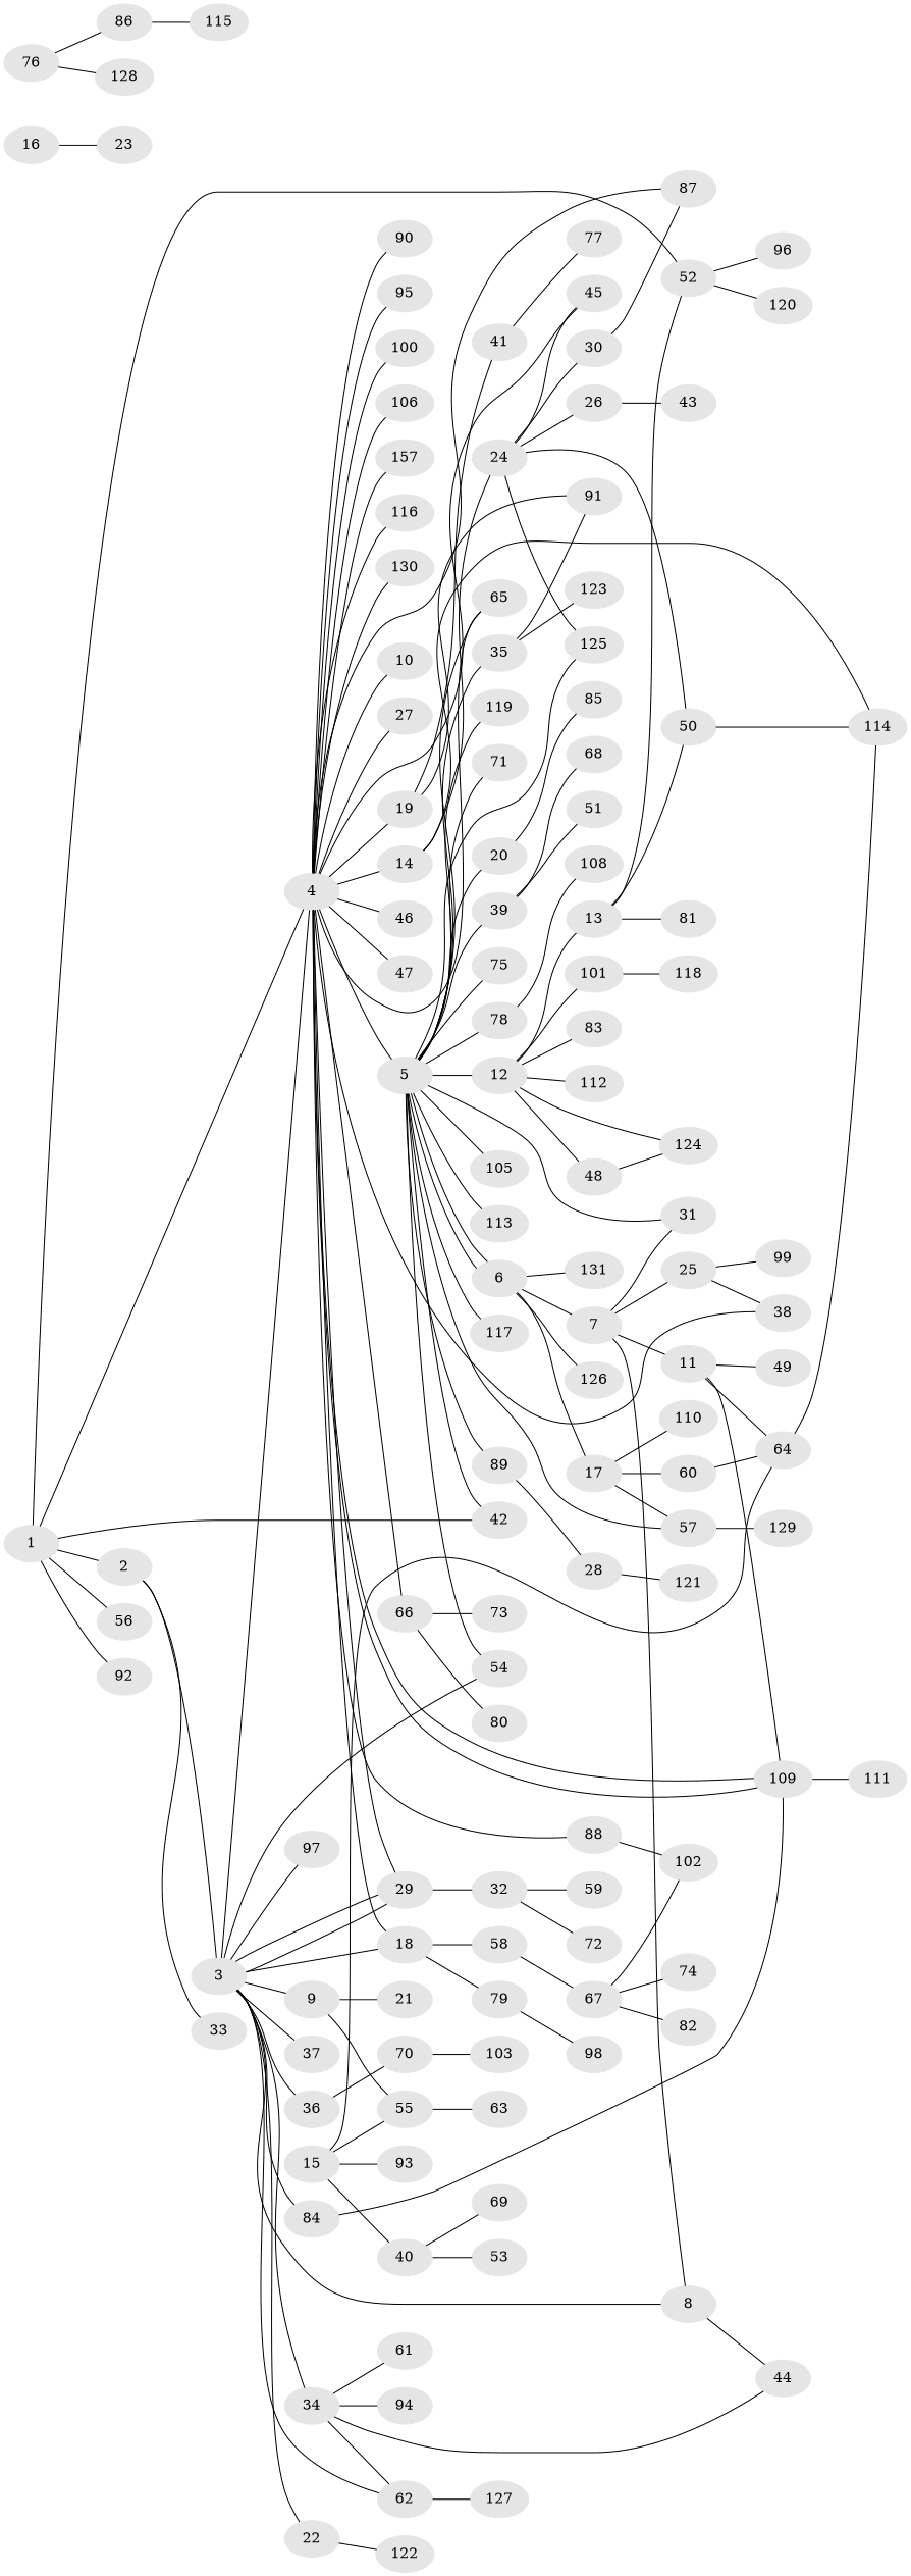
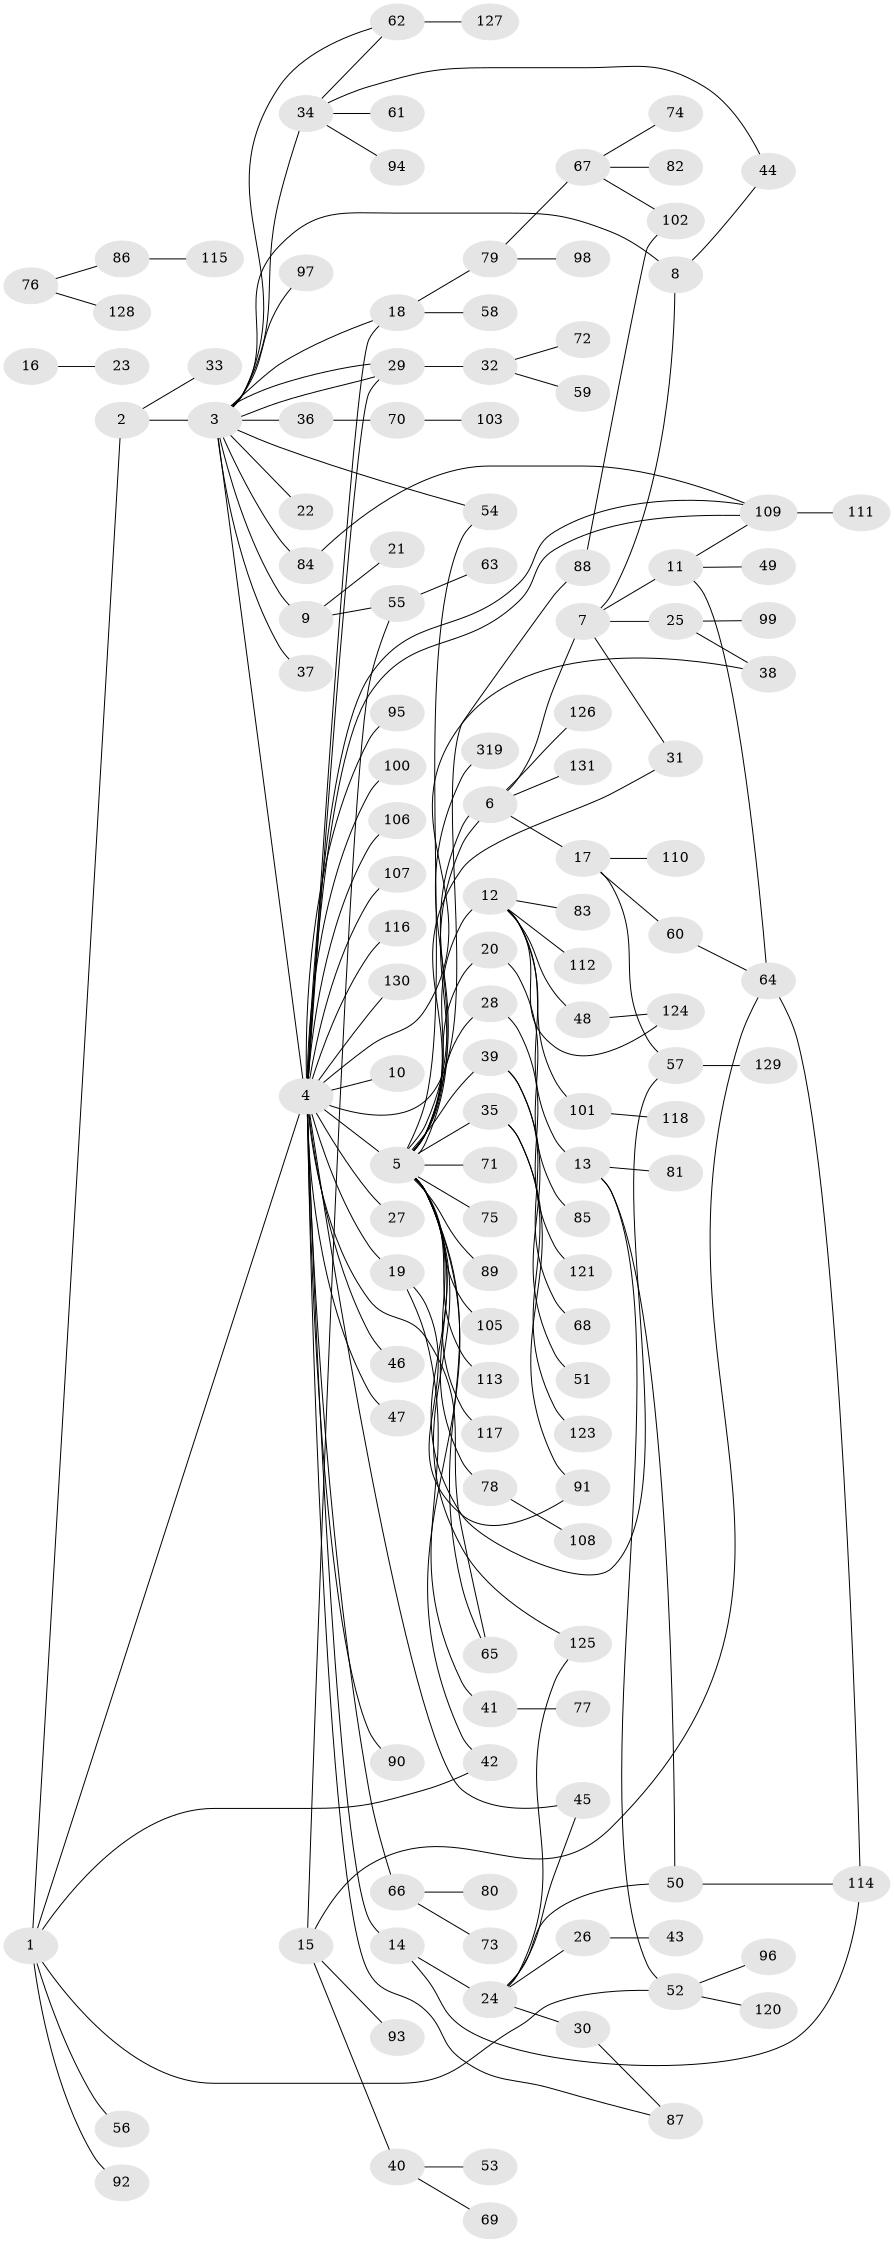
  graph {
    rankdir=LR
    node [color=gray90 style=filled]
    1
    2
    4
    42
    52
    56
    92
    3
    33
    18
    29
    5
    10
    14
    19
    27
    38
    45
    46
    47
    65
    66
    87
    88
    90
    95
    100
    106
-   107 [label=157]
+   107
    109
    116
    130
    96
    120
    8
    9
    22
    34
    36
    37
    54
    62
    84
    97
    44
    21
    55
    58
    79
-   122
    32
    61
    94
    70
    127
    6
    12
    20
    28
    31
    35
    39
    57
    71
    75
    78
    89
    105
    113
    117
-   119
+   119 [label=319]
    125
    24
    114
    41
    91
    73
    80
    102
    111
    7
    17
    126
    131
    13
    48
    83
    101
    112
    124
    16
    23
    85
    121
    123
    51
    68
    129
    76
    86
    128
    108
    11
    25
    60
    110
    49
    64
    99
    63
    15
    40
    93
    50
    81
    118
    26
    30
    53
    69
    67
    98
    77
    43
    59
    72
    103
    74
    82
    115
    1 -- 2
    1 -- 4
    1 -- 42
    1 -- 52
    1 -- 56
    1 -- 92
    2 -- 3
    2 -- 33
    4 -- 18
    4 -- 29
    4 -- 5
    4 -- 10
    4 -- 14
    4 -- 19
    4 -- 27
    4 -- 38
    4 -- 45
    4 -- 46
    4 -- 47
    4 -- 65
    4 -- 66
    4 -- 87
    4 -- 88
    4 -- 90
    4 -- 95
    4 -- 100
    4 -- 106
    4 -- 107
    4 -- 109
    4 -- 109
    4 -- 116
    4 -- 130
    52 -- 96
    52 -- 120
    3 -- 4
    3 -- 18
    3 -- 29
    3 -- 29
    3 -- 8
    3 -- 9
    3 -- 22
    3 -- 34
    3 -- 36
    3 -- 37
    3 -- 54
    3 -- 62
    3 -- 84
    3 -- 97
    18 -- 58
    18 -- 79
    29 -- 32
    5 -- 42
    5 -- 65
    5 -- 54
    5 -- 6
    5 -- 6
    5 -- 12
    5 -- 20
-   89 -- 28
+   5 -- 28
    5 -- 31
    5 -- 35
    5 -- 39
    5 -- 57
    5 -- 71
    5 -- 75
    5 -- 78
    5 -- 89
    5 -- 105
    5 -- 113
    5 -- 117
    5 -- 119
    5 -- 125
    14 -- 24
    14 -- 114
    19 -- 41
    19 -- 91
    66 -- 73
    66 -- 80
    88 -- 102
    109 -- 111
    8 -- 44
    9 -- 21
    9 -- 55
-   22 -- 122
    34 -- 62
    34 -- 44
    34 -- 61
    34 -- 94
    36 -- 70
    62 -- 127
    84 -- 109
    55 -- 63
-   58 -- 67
+   79 -- 67
    79 -- 98
    32 -- 59
    32 -- 72
    70 -- 103
    6 -- 7
    6 -- 17
    6 -- 126
    6 -- 131
    12 -- 13
    12 -- 48
    12 -- 83
    12 -- 101
    12 -- 112
    12 -- 124
    20 -- 85
    28 -- 121
    35 -- 91
    35 -- 123
    39 -- 51
    39 -- 68
    57 -- 129
    78 -- 108
    24 -- 45
    24 -- 125
    24 -- 50
    24 -- 26
    24 -- 30
    41 -- 77
    7 -- 8
    7 -- 31
    7 -- 11
    7 -- 25
    17 -- 57
    17 -- 60
    17 -- 110
    13 -- 52
    13 -- 50
    13 -- 81
    48 -- 124
    101 -- 118
    16 -- 23
    76 -- 86
    76 -- 128
    86 -- 115
    11 -- 109
    11 -- 49
    11 -- 64
    25 -- 38
    25 -- 99
    60 -- 64
    64 -- 114
    15 -- 55
    15 -- 64
    15 -- 40
    15 -- 93
    40 -- 53
    40 -- 69
    50 -- 114
    26 -- 43
    30 -- 87
    67 -- 102
    67 -- 74
    67 -- 82
  }
